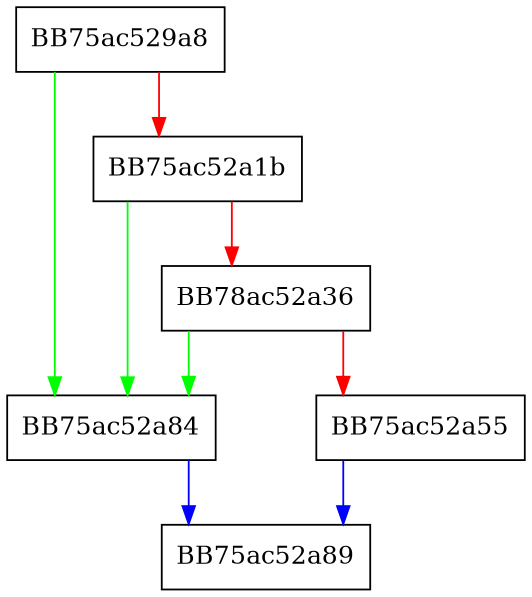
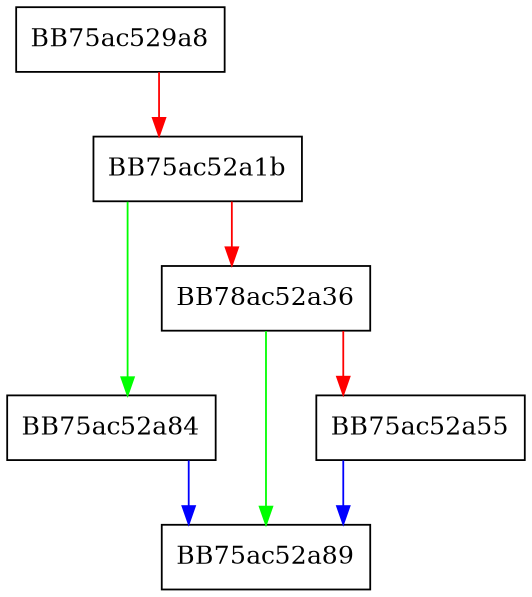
  digraph {
    splines=ortho
    node [shape=box]
    edge [color=green]
    BB75ac529a8
    BB75ac52a84
    BB75ac52a1b
    BB75ac52a89
    n5 [label=BB78ac52a36]
    BB75ac52a55
-   BB75ac529a8 -> BB75ac52a84
    BB75ac529a8 -> BB75ac52a1b [color=red]
    BB75ac52a84 -> BB75ac52a89 [color=blue]
    BB75ac52a1b -> BB75ac52a84
    BB75ac52a1b -> n5 [color=red]
-   n5 -> BB75ac52a84
+   n5 -> BB75ac52a89
    n5 -> BB75ac52a55 [color=red]
    BB75ac52a55 -> BB75ac52a89 [color=blue]
  }
